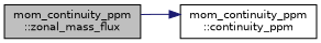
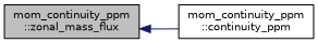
  digraph {
    rankdir=LR
    node [color=black fontname=Helvetica fontsize=10 shape=record style=filled]
    n1 [fillcolor=grey75 fontcolor=black height=0.2 label="mom_continuity_ppm\l::zonal_mass_flux" width=0.4]
    n2 [fillcolor=white height=0.2 label="mom_continuity_ppm\l::continuity_ppm" width=0.4]
-   n2 -> n1 [color=midnightblue dir=back fontname=Helvetica fontsize=10 labelfontname=Helvetica labelfontsize=10 style=solid]
+   n1 -> n2 [color=midnightblue dir=back fontname=Helvetica fontsize=10 labelfontname=Helvetica labelfontsize=10 style=solid]
  }
